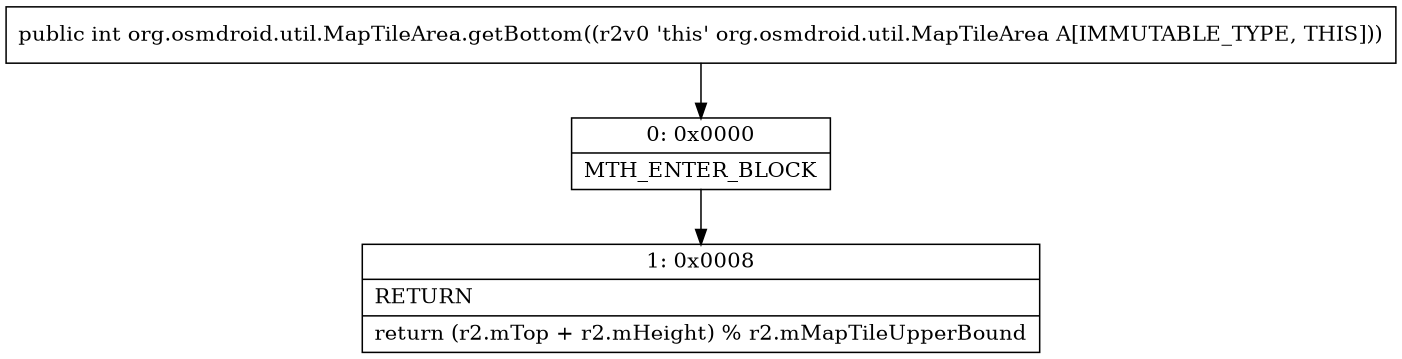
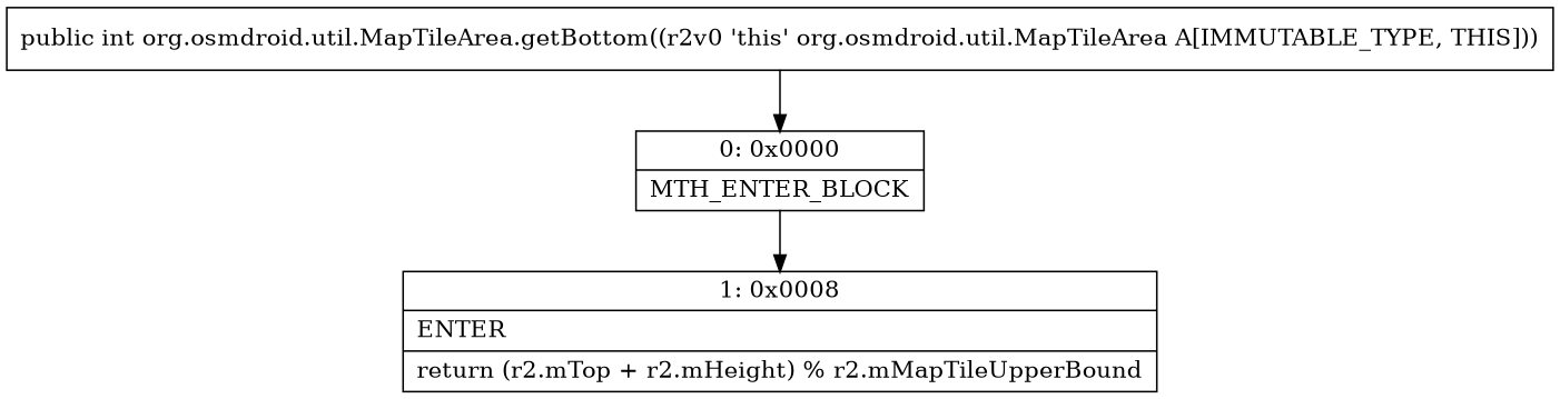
  digraph {
    node [shape=record]
    n1 [label="{0\:\ 0x0000|MTH_ENTER_BLOCK\l}"]
-   n2 [label="{1\:\ 0x0008|RETURN\l|return (r2.mTop + r2.mHeight) % r2.mMapTileUpperBound\l}"]
+   n2 [label="{1\:\ 0x0008|ENTER\l|return (r2.mTop + r2.mHeight) % r2.mMapTileUpperBound\l}"]
    n3 [label="{public int org.osmdroid.util.MapTileArea.getBottom((r2v0 'this' org.osmdroid.util.MapTileArea A[IMMUTABLE_TYPE, THIS])) }"]
    n1 -> n2
    n3 -> n1
  }
